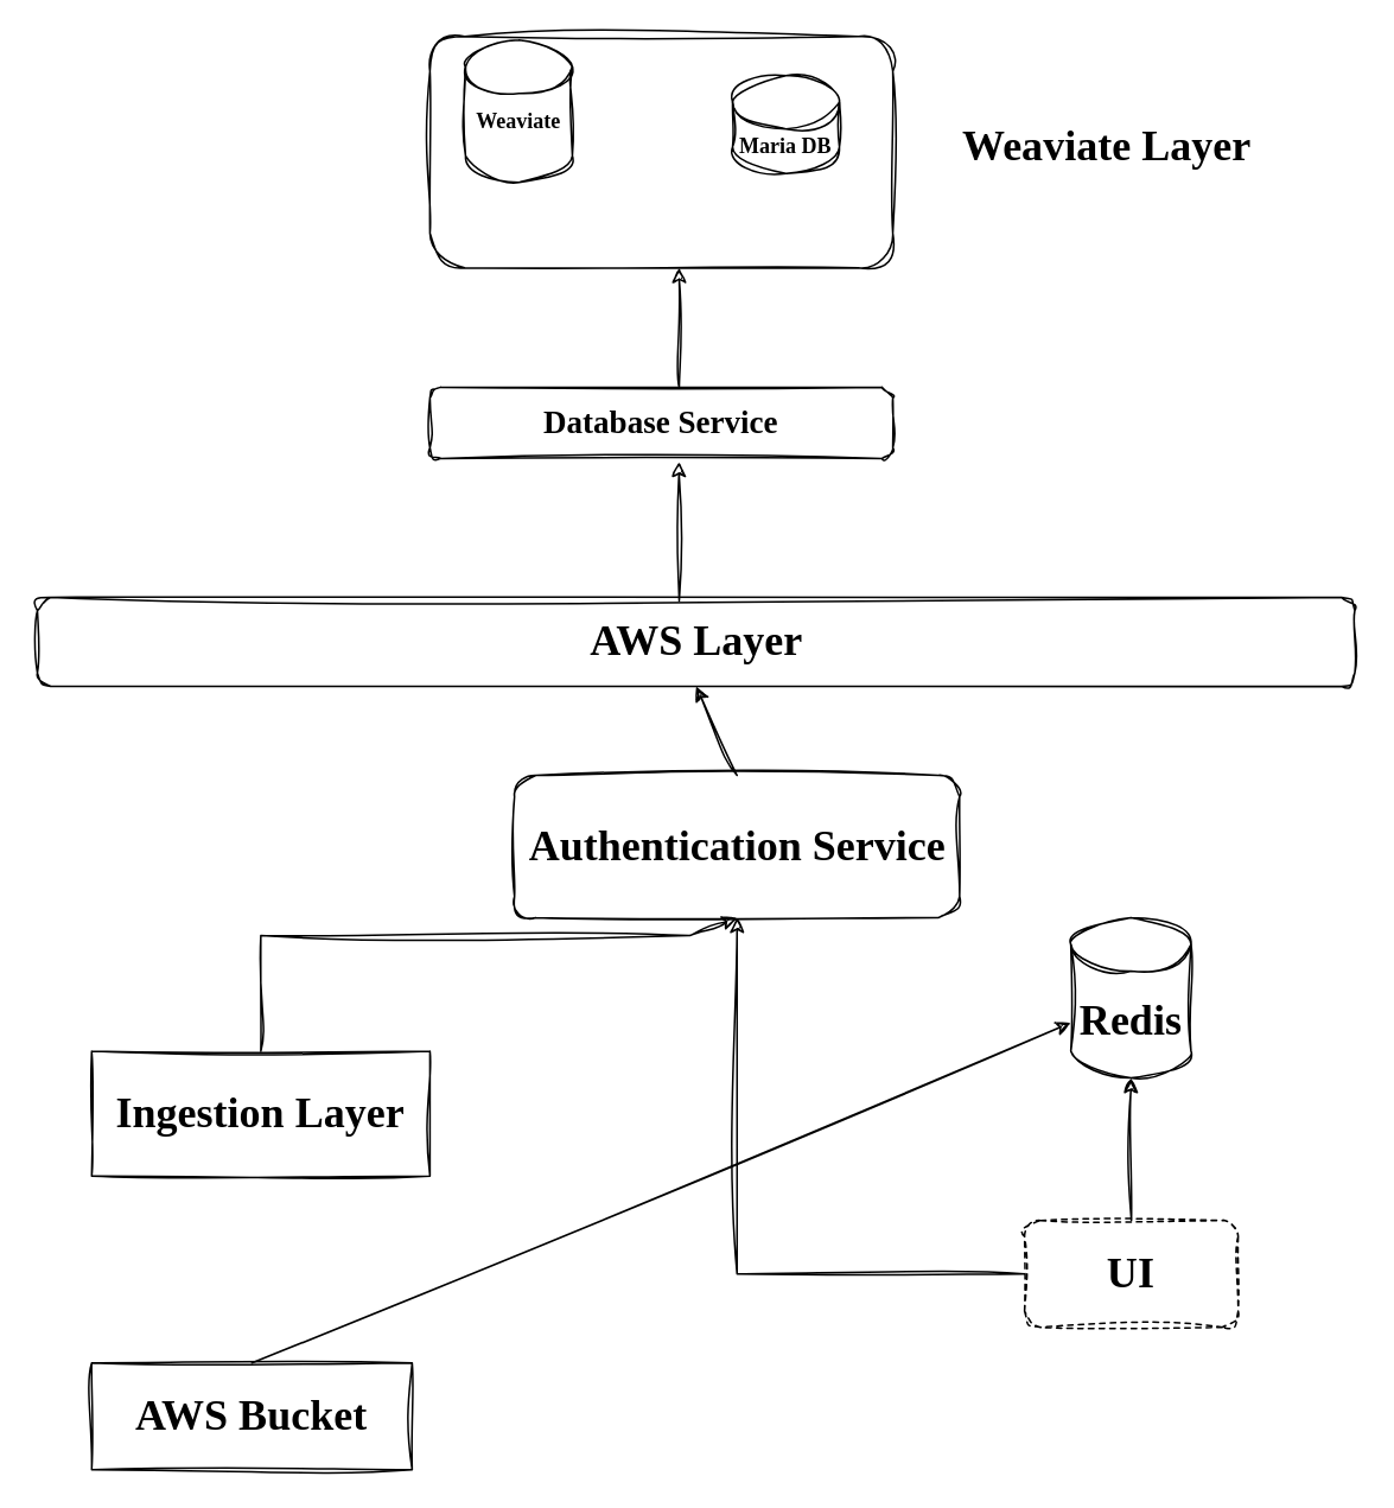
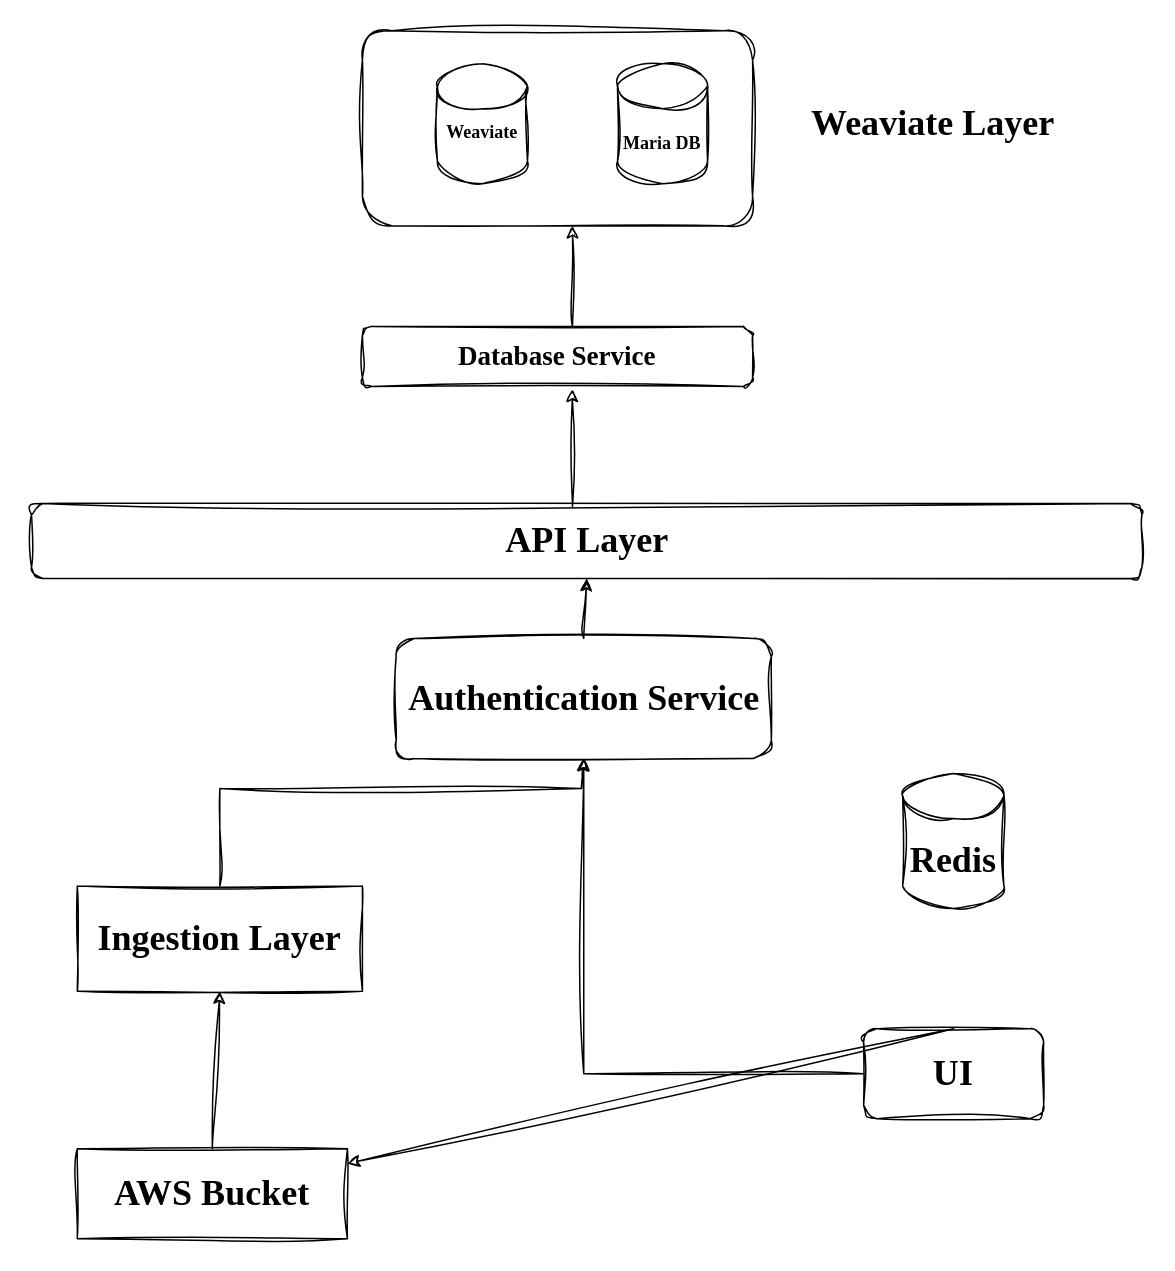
  <mxCell id="0" />
  <mxCell id="1" parent="0" />
  <mxCell id="2" value="" style="rounded=1;whiteSpace=wrap;html=1;sketch=1;hachureGap=4;jiggle=2;curveFitting=1;fontFamily=Architects Daughter;fontSource=https%3A%2F%2Ffonts.googleapis.com%2Fcss%3Ffamily%3DArchitects%2BDaughter;" vertex="1" parent="1"><mxGeometry x="241" y="20" width="260" height="130" as="geometry" /></mxCell>
- <mxCell id="3" value="&lt;b&gt;Weaviate&lt;/b&gt;&lt;div&gt;&lt;br&gt;&lt;/div&gt;" style="shape=cylinder3;whiteSpace=wrap;html=1;boundedLbl=1;backgroundOutline=1;size=15;sketch=1;hachureGap=4;jiggle=2;curveFitting=1;fontFamily=Architects Daughter;fontSource=https%3A%2F%2Ffonts.googleapis.com%2Fcss%3Ffamily%3DArchitects%2BDaughter;" vertex="1" parent="1"><mxGeometry x="261" y="22" width="60" height="80" as="geometry" /></mxCell>
- <mxCell id="4" value="&lt;b&gt;Maria DB&lt;/b&gt;" style="shape=cylinder3;whiteSpace=wrap;html=1;boundedLbl=1;backgroundOutline=1;size=15;sketch=1;hachureGap=4;jiggle=2;curveFitting=1;fontFamily=Architects Daughter;fontSource=https%3A%2F%2Ffonts.googleapis.com%2Fcss%3Ffamily%3DArchitects%2BDaughter;" vertex="1" parent="1"><mxGeometry x="411" y="42" width="60" height="55" as="geometry" /></mxCell>
+ <mxCell id="3" value="&lt;b&gt;Weaviate&lt;/b&gt;&lt;div&gt;&lt;br&gt;&lt;/div&gt;" style="shape=cylinder3;whiteSpace=wrap;html=1;boundedLbl=1;backgroundOutline=1;size=15;sketch=1;hachureGap=4;jiggle=2;curveFitting=1;fontFamily=Architects Daughter;fontSource=https%3A%2F%2Ffonts.googleapis.com%2Fcss%3Ffamily%3DArchitects%2BDaughter;" vertex="1" parent="1"><mxGeometry x="291" y="42" width="60" height="80" as="geometry" /></mxCell>
+ <mxCell id="4" value="&lt;b&gt;Maria DB&lt;/b&gt;" style="shape=cylinder3;whiteSpace=wrap;html=1;boundedLbl=1;backgroundOutline=1;size=15;sketch=1;hachureGap=4;jiggle=2;curveFitting=1;fontFamily=Architects Daughter;fontSource=https%3A%2F%2Ffonts.googleapis.com%2Fcss%3Ffamily%3DArchitects%2BDaughter;" vertex="1" parent="1"><mxGeometry x="411" y="42" width="60" height="80" as="geometry" /></mxCell>
  <mxCell id="5" value="&lt;font style=&quot;font-size: 24px;&quot;&gt;&lt;b&gt;Weaviate Layer&lt;/b&gt;&lt;/font&gt;" style="text;html=1;align=center;verticalAlign=middle;whiteSpace=wrap;rounded=0;fontFamily=Architects Daughter;fontSource=https%3A%2F%2Ffonts.googleapis.com%2Fcss%3Ffamily%3DArchitects%2BDaughter;" vertex="1" parent="1"><mxGeometry x="513.5" y="67" width="215" height="30" as="geometry" /></mxCell>
- <mxCell id="6" value="&lt;font style=&quot;font-size: 24px;&quot;&gt;&lt;b&gt;AWS Layer&lt;/b&gt;&lt;/font&gt;" style="rounded=1;whiteSpace=wrap;html=1;sketch=1;hachureGap=4;jiggle=2;curveFitting=1;fontFamily=Architects Daughter;fontSource=https%3A%2F%2Ffonts.googleapis.com%2Fcss%3Ffamily%3DArchitects%2BDaughter;" vertex="1" parent="1"><mxGeometry x="20.5" y="335" width="740" height="50" as="geometry" /></mxCell>
- <mxCell id="7" value="&lt;font style=&quot;font-size: 24px;&quot;&gt;&lt;b&gt;Authentication Service&lt;/b&gt;&lt;/font&gt;" style="rounded=1;whiteSpace=wrap;html=1;sketch=1;hachureGap=4;jiggle=2;curveFitting=1;fontFamily=Architects Daughter;fontSource=https%3A%2F%2Ffonts.googleapis.com%2Fcss%3Ffamily%3DArchitects%2BDaughter;" vertex="1" parent="1"><mxGeometry x="288.5" y="435" width="250" height="80" as="geometry" /></mxCell>
+ <mxCell id="6" value="&lt;font style=&quot;font-size: 24px;&quot;&gt;&lt;b&gt;API Layer&lt;/b&gt;&lt;/font&gt;" style="rounded=1;whiteSpace=wrap;html=1;sketch=1;hachureGap=4;jiggle=2;curveFitting=1;fontFamily=Architects Daughter;fontSource=https%3A%2F%2Ffonts.googleapis.com%2Fcss%3Ffamily%3DArchitects%2BDaughter;" vertex="1" parent="1"><mxGeometry x="20.5" y="335" width="740" height="50" as="geometry" /></mxCell>
+ <mxCell id="7" value="&lt;font style=&quot;font-size: 24px;&quot;&gt;&lt;b&gt;Authentication Service&lt;/b&gt;&lt;/font&gt;" style="rounded=1;whiteSpace=wrap;html=1;sketch=1;hachureGap=4;jiggle=2;curveFitting=1;fontFamily=Architects Daughter;fontSource=https%3A%2F%2Ffonts.googleapis.com%2Fcss%3Ffamily%3DArchitects%2BDaughter;" vertex="1" parent="1"><mxGeometry x="263.5" y="425" width="250" height="80" as="geometry" /></mxCell>
  <mxCell id="8" value="&lt;font style=&quot;font-size: 24px;&quot;&gt;&lt;b&gt;Ingestion Layer&lt;/b&gt;&lt;/font&gt;" style="whiteSpace=wrap;html=1;sketch=1;hachureGap=4;jiggle=2;curveFitting=1;fontFamily=Architects Daughter;fontSource=https%3A%2F%2Ffonts.googleapis.com%2Fcss%3Ffamily%3DArchitects%2BDaughter;rounded=0;" vertex="1" parent="1"><mxGeometry x="51" y="590" width="190" height="70" as="geometry" /></mxCell>
  <mxCell id="9" value="&lt;font style=&quot;font-size: 24px;&quot;&gt;&lt;b&gt;Redis&lt;/b&gt;&lt;/font&gt;" style="shape=cylinder3;whiteSpace=wrap;html=1;boundedLbl=1;backgroundOutline=1;size=15;sketch=1;hachureGap=4;jiggle=2;curveFitting=1;fontFamily=Architects Daughter;fontSource=https%3A%2F%2Ffonts.googleapis.com%2Fcss%3Ffamily%3DArchitects%2BDaughter;" vertex="1" parent="1"><mxGeometry x="601" y="515" width="67.5" height="90" as="geometry" /></mxCell>
- <mxCell id="10" value="&lt;font style=&quot;font-size: 24px;&quot;&gt;&lt;b&gt;UI&lt;/b&gt;&lt;/font&gt;" style="rounded=1;whiteSpace=wrap;html=1;sketch=1;hachureGap=4;jiggle=2;curveFitting=1;fontFamily=Architects Daughter;fontSource=https%3A%2F%2Ffonts.googleapis.com%2Fcss%3Ffamily%3DArchitects%2BDaughter;dashed=1;" vertex="1" parent="1"><mxGeometry x="575" y="685" width="120" height="60" as="geometry" /></mxCell>
+ <mxCell id="10" value="&lt;font style=&quot;font-size: 24px;&quot;&gt;&lt;b&gt;UI&lt;/b&gt;&lt;/font&gt;" style="rounded=1;whiteSpace=wrap;html=1;sketch=1;hachureGap=4;jiggle=2;curveFitting=1;fontFamily=Architects Daughter;fontSource=https%3A%2F%2Ffonts.googleapis.com%2Fcss%3Ffamily%3DArchitects%2BDaughter;" vertex="1" parent="1"><mxGeometry x="575" y="685" width="120" height="60" as="geometry" /></mxCell>
  <mxCell id="11" value="&lt;font style=&quot;font-size: 24px;&quot;&gt;&lt;b&gt;AWS Bucket&lt;/b&gt;&lt;/font&gt;" style="whiteSpace=wrap;html=1;sketch=1;hachureGap=4;jiggle=2;curveFitting=1;fontFamily=Architects Daughter;fontSource=https%3A%2F%2Ffonts.googleapis.com%2Fcss%3Ffamily%3DArchitects%2BDaughter;rounded=0;" vertex="1" parent="1"><mxGeometry x="51" y="765" width="180" height="60" as="geometry" /></mxCell>
- <mxCell id="12" value="" style="endArrow=classic;html=1;rounded=0;sketch=1;hachureGap=4;jiggle=2;curveFitting=1;fontFamily=Architects Daughter;fontSource=https%3A%2F%2Ffonts.googleapis.com%2Fcss%3Ffamily%3DArchitects%2BDaughter;exitX=0.5;exitY=0;exitDx=0;exitDy=0;" edge="1" parent="1" source="11" target="9"><mxGeometry width="50" height="50" relative="1" as="geometry"><mxPoint x="301" y="775" as="sourcePoint" /><mxPoint x="351" y="725" as="targetPoint" /></mxGeometry></mxCell>
+ <mxCell id="12" value="" style="endArrow=classic;html=1;rounded=0;sketch=1;hachureGap=4;jiggle=2;curveFitting=1;fontFamily=Architects Daughter;fontSource=https%3A%2F%2Ffonts.googleapis.com%2Fcss%3Ffamily%3DArchitects%2BDaughter;exitX=0.5;exitY=0;exitDx=0;exitDy=0;entryX=0.5;entryY=1;entryDx=0;entryDy=0;" edge="1" parent="1" source="11" target="8"><mxGeometry width="50" height="50" relative="1" as="geometry"><mxPoint x="301" y="775" as="sourcePoint" /><mxPoint x="351" y="725" as="targetPoint" /></mxGeometry></mxCell>
  <mxCell id="13" value="" style="endArrow=classic;html=1;rounded=0;sketch=1;hachureGap=4;jiggle=2;curveFitting=1;fontFamily=Architects Daughter;fontSource=https%3A%2F%2Ffonts.googleapis.com%2Fcss%3Ffamily%3DArchitects%2BDaughter;entryX=0.5;entryY=1;entryDx=0;entryDy=0;exitX=0.5;exitY=0;exitDx=0;exitDy=0;" edge="1" parent="1" source="8" target="7"><mxGeometry width="50" height="50" relative="1" as="geometry"><mxPoint x="361" y="485" as="sourcePoint" /><mxPoint x="411" y="435" as="targetPoint" /><Array as="points"><mxPoint x="146" y="525" /><mxPoint x="387" y="525" /></Array></mxGeometry></mxCell>
  <mxCell id="14" value="" style="endArrow=classic;html=1;rounded=0;sketch=1;hachureGap=4;jiggle=2;curveFitting=1;fontFamily=Architects Daughter;fontSource=https%3A%2F%2Ffonts.googleapis.com%2Fcss%3Ffamily%3DArchitects%2BDaughter;exitX=0;exitY=0.5;exitDx=0;exitDy=0;entryX=0.5;entryY=1;entryDx=0;entryDy=0;edgeStyle=orthogonalEdgeStyle;" edge="1" parent="1" source="10" target="7"><mxGeometry width="50" height="50" relative="1" as="geometry"><mxPoint x="411" y="695" as="sourcePoint" /><mxPoint x="461" y="645" as="targetPoint" /></mxGeometry></mxCell>
- <mxCell id="15" value="" style="endArrow=classic;html=1;rounded=0;sketch=1;hachureGap=4;jiggle=2;curveFitting=1;fontFamily=Architects Daughter;fontSource=https%3A%2F%2Ffonts.googleapis.com%2Fcss%3Ffamily%3DArchitects%2BDaughter;exitX=0.5;exitY=0;exitDx=0;exitDy=0;entryX=0.5;entryY=1;entryDx=0;entryDy=0;entryPerimeter=0;" edge="1" parent="1" source="10" target="9"><mxGeometry width="50" height="50" relative="1" as="geometry"><mxPoint x="361" y="485" as="sourcePoint" /><mxPoint x="411" y="435" as="targetPoint" /></mxGeometry></mxCell>
+ <mxCell id="15" value="" style="endArrow=classic;html=1;rounded=0;sketch=1;hachureGap=4;jiggle=2;curveFitting=1;fontFamily=Architects Daughter;fontSource=https%3A%2F%2Ffonts.googleapis.com%2Fcss%3Ffamily%3DArchitects%2BDaughter;exitX=0.5;exitY=0;exitDx=0;exitDy=0;" edge="1" parent="1" source="10" target="11"><mxGeometry width="50" height="50" relative="1" as="geometry"><mxPoint x="361" y="485" as="sourcePoint" /><mxPoint x="411" y="435" as="targetPoint" /></mxGeometry></mxCell>
  <mxCell id="16" value="" style="endArrow=classic;html=1;rounded=0;sketch=1;hachureGap=4;jiggle=2;curveFitting=1;fontFamily=Architects Daughter;fontSource=https%3A%2F%2Ffonts.googleapis.com%2Fcss%3Ffamily%3DArchitects%2BDaughter;exitX=0.5;exitY=0;exitDx=0;exitDy=0;entryX=0.5;entryY=1;entryDx=0;entryDy=0;" edge="1" parent="1" source="7" target="6"><mxGeometry width="50" height="50" relative="1" as="geometry"><mxPoint x="421" y="385" as="sourcePoint" /><mxPoint x="443.5" y="295" as="targetPoint" /></mxGeometry></mxCell>
  <mxCell id="17" value="&lt;b&gt;&lt;font style=&quot;font-size: 18px;&quot;&gt;Database Service&lt;/font&gt;&lt;/b&gt;" style="rounded=1;whiteSpace=wrap;html=1;sketch=1;hachureGap=4;jiggle=2;curveFitting=1;fontFamily=Architects Daughter;fontSource=https%3A%2F%2Ffonts.googleapis.com%2Fcss%3Ffamily%3DArchitects%2BDaughter;" vertex="1" parent="1"><mxGeometry x="241" y="217" width="260" height="40" as="geometry" /></mxCell>
  <mxCell id="18" value="" style="endArrow=classic;html=1;rounded=0;sketch=1;hachureGap=4;jiggle=2;curveFitting=1;fontFamily=Architects Daughter;fontSource=https%3A%2F%2Ffonts.googleapis.com%2Fcss%3Ffamily%3DArchitects%2BDaughter;entryX=0.538;entryY=1.05;entryDx=0;entryDy=0;entryPerimeter=0;" edge="1" parent="1" target="17"><mxGeometry width="50" height="50" relative="1" as="geometry"><mxPoint x="381" y="337" as="sourcePoint" /><mxPoint x="431" y="287" as="targetPoint" /></mxGeometry></mxCell>
  <mxCell id="19" value="" style="endArrow=classic;html=1;rounded=0;sketch=1;hachureGap=4;jiggle=2;curveFitting=1;fontFamily=Architects Daughter;fontSource=https%3A%2F%2Ffonts.googleapis.com%2Fcss%3Ffamily%3DArchitects%2BDaughter;" edge="1" parent="1"><mxGeometry width="50" height="50" relative="1" as="geometry"><mxPoint x="381" y="217" as="sourcePoint" /><mxPoint x="381" y="150" as="targetPoint" /></mxGeometry></mxCell>
